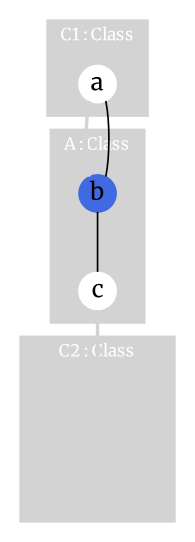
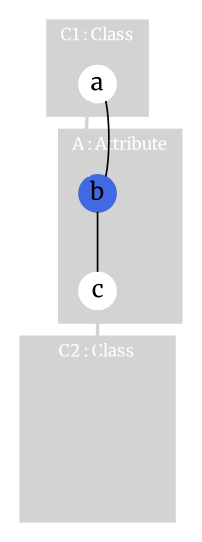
  graph {
    compound=true
    fontname=Merriweather
    node [color=white fontname=Merriweather margin=0.0 shape=circle style=filled]
    edge [fontname=Merriweather]
    a [height=0.3 width=0.3]
    b [color=royalblue height=0.3 width=0.3]
    c [height=0.3 width=0.3]
    cluster0 [height=0.3 style=invis width=0.3]
    subgraph cluster_1 {
      color=lightgrey
      fontcolor=white
      fontsize=10
      label="C1 : Class"
      style=filled
      a
    }
    subgraph cluster_2 {
      color=lightgrey
      fontcolor=white
      fontsize=10
-     label="A : Class"
+     label="A : Attribute"
      style=filled
      b
      c
    }
    subgraph cluster_3 {
      color=lightgrey
      fontcolor=white
      fontsize=10
      label="C2 : Class"
      style=filled
      cluster0
    }
    a -- b [color=lightgrey penwidth=2]
    a -- b
    b -- c
    c -- cluster0 [color=lightgrey penwidth=2]
  }
